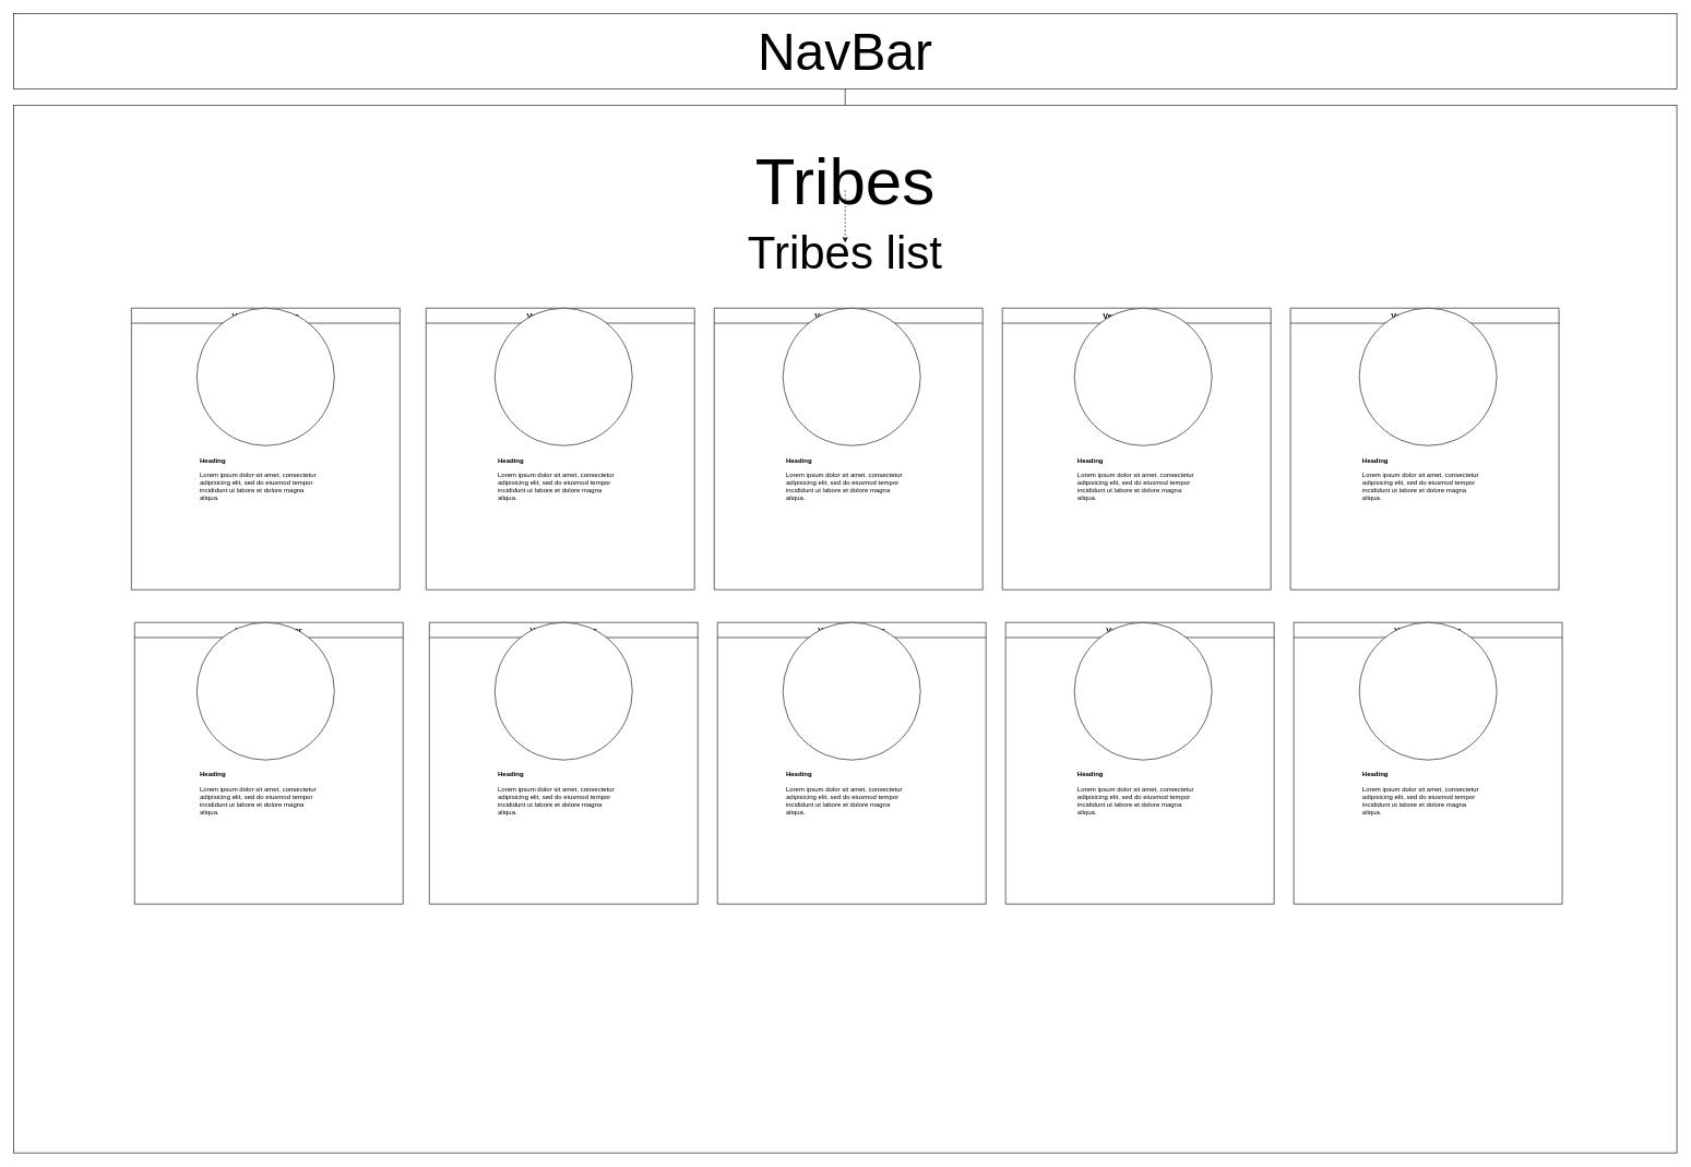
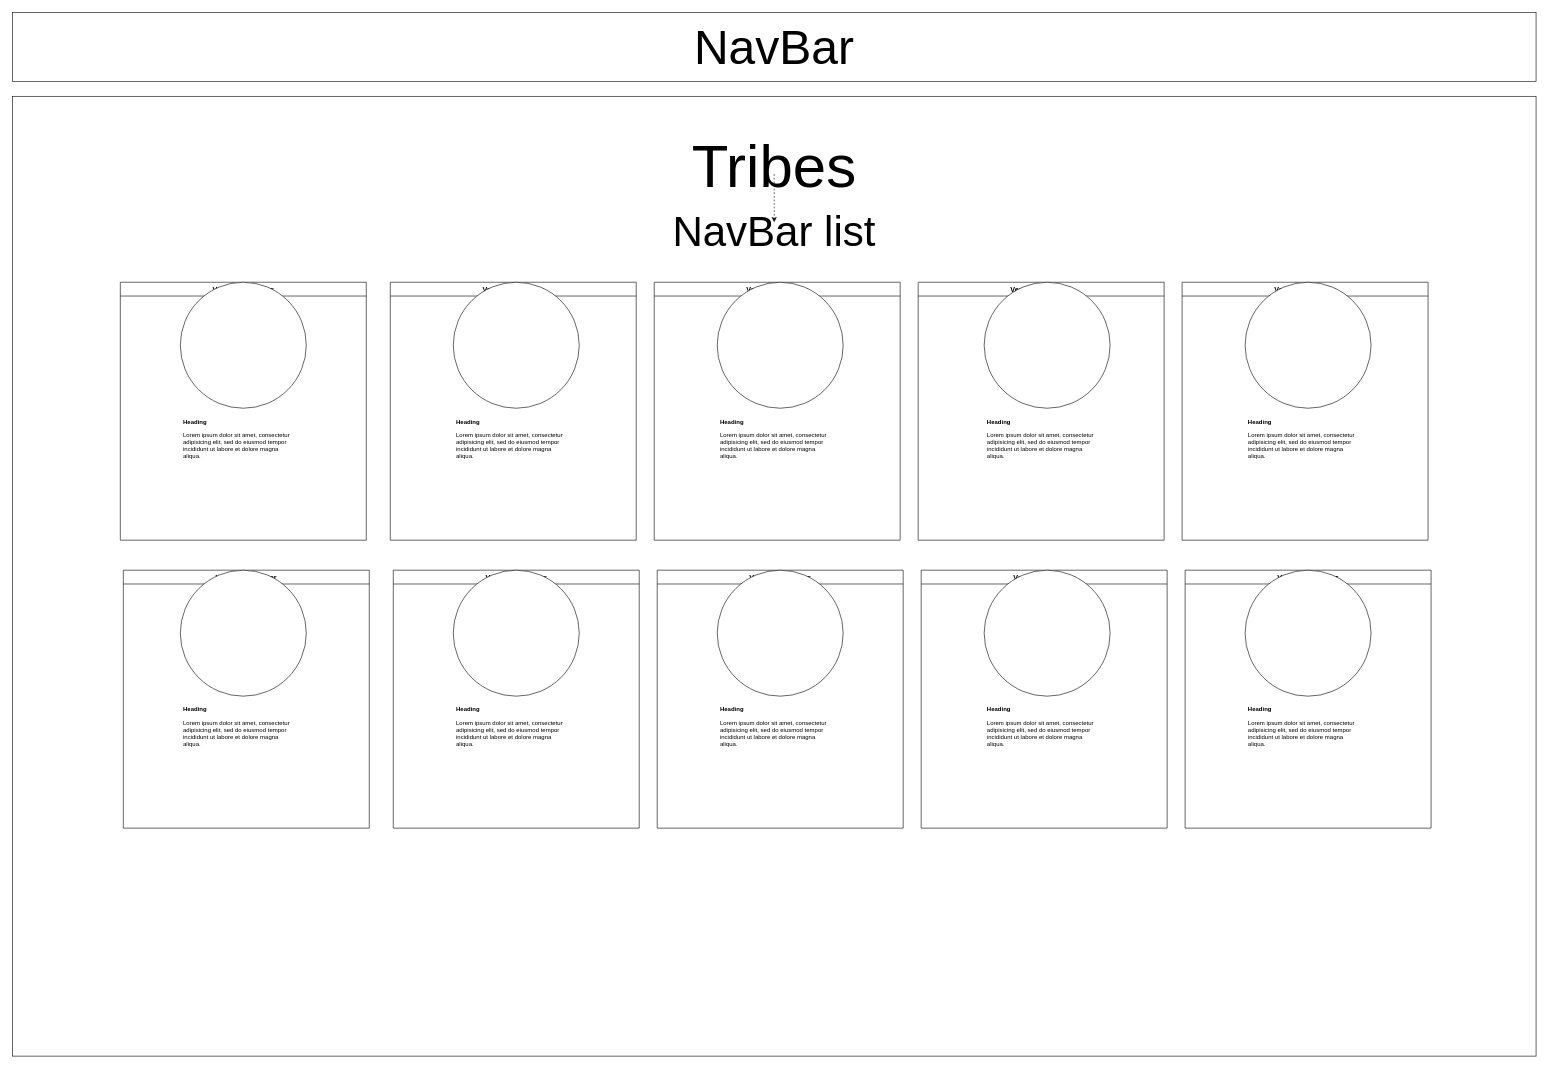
  <mxCell id="0" />
  <mxCell id="1" parent="0" />
- <mxCell id="2" value="" style="edgeStyle=orthogonalEdgeStyle;rounded=0;orthogonalLoop=1;jettySize=auto;html=1;fontSize=100;" edge="1" parent="1" source="3" target="30"><mxGeometry relative="1" as="geometry" /></mxCell>
  <mxCell id="3" value="&lt;font style=&quot;font-size: 80px;&quot;&gt;NavBar&lt;/font&gt;" style="rounded=0;whiteSpace=wrap;html=1;" vertex="1" parent="1"><mxGeometry x="20" y="20" width="2540" height="115" as="geometry" /></mxCell>
  <mxCell id="4" value="" style="rounded=0;whiteSpace=wrap;html=1;fontSize=80;" vertex="1" parent="1"><mxGeometry x="20" y="160" width="2540" height="1600" as="geometry" /></mxCell>
  <mxCell id="5" value="Vertical Container" style="swimlane;fontSize=12;" vertex="1" parent="1"><mxGeometry x="650" y="470" width="410" height="430" as="geometry" /></mxCell>
  <mxCell id="6" value="" style="ellipse;whiteSpace=wrap;html=1;aspect=fixed;fontSize=70;" vertex="1" parent="5"><mxGeometry x="105" width="210" height="210" as="geometry" /></mxCell>
  <mxCell id="7" value="&lt;h1 style=&quot;font-size: 10px;&quot;&gt;&lt;font style=&quot;font-size: 10px;&quot;&gt;Heading&lt;/font&gt;&lt;/h1&gt;&lt;p style=&quot;font-size: 10px;&quot;&gt;&lt;font style=&quot;font-size: 10px;&quot;&gt;Lorem ipsum dolor sit amet, consectetur adipisicing elit, sed do eiusmod tempor incididunt ut labore et dolore magna aliqua.&lt;/font&gt;&lt;/p&gt;" style="text;html=1;strokeColor=none;fillColor=none;spacing=5;spacingTop=-20;whiteSpace=wrap;overflow=hidden;rounded=0;fontSize=70;" vertex="1" parent="5"><mxGeometry x="105" y="230" width="190" height="120" as="geometry" /></mxCell>
  <mxCell id="8" value="Vertical Container" style="swimlane;fontSize=12;" vertex="1" parent="1"><mxGeometry x="1090" y="470" width="410" height="430" as="geometry" /></mxCell>
  <mxCell id="9" value="" style="ellipse;whiteSpace=wrap;html=1;aspect=fixed;fontSize=70;" vertex="1" parent="8"><mxGeometry x="105" width="210" height="210" as="geometry" /></mxCell>
  <mxCell id="10" value="&lt;h1 style=&quot;font-size: 10px;&quot;&gt;&lt;font style=&quot;font-size: 10px;&quot;&gt;Heading&lt;/font&gt;&lt;/h1&gt;&lt;p style=&quot;font-size: 10px;&quot;&gt;&lt;font style=&quot;font-size: 10px;&quot;&gt;Lorem ipsum dolor sit amet, consectetur adipisicing elit, sed do eiusmod tempor incididunt ut labore et dolore magna aliqua.&lt;/font&gt;&lt;/p&gt;" style="text;html=1;strokeColor=none;fillColor=none;spacing=5;spacingTop=-20;whiteSpace=wrap;overflow=hidden;rounded=0;fontSize=70;" vertex="1" parent="8"><mxGeometry x="105" y="230" width="190" height="120" as="geometry" /></mxCell>
  <mxCell id="11" value="Vertical Container" style="swimlane;fontSize=12;" vertex="1" parent="1"><mxGeometry x="1530" y="470" width="410" height="430" as="geometry" /></mxCell>
  <mxCell id="12" value="Vertical Container" style="swimlane;fontSize=12;" vertex="1" parent="1"><mxGeometry x="1970" y="470" width="410" height="430" as="geometry" /></mxCell>
  <mxCell id="13" value="Vertical Container" style="swimlane;fontSize=12;" vertex="1" parent="1"><mxGeometry x="200" y="470" width="410" height="430" as="geometry" /></mxCell>
  <mxCell id="14" value="" style="ellipse;whiteSpace=wrap;html=1;aspect=fixed;fontSize=70;" vertex="1" parent="13"><mxGeometry x="100" width="210" height="210" as="geometry" /></mxCell>
  <mxCell id="15" value="&lt;h1 style=&quot;font-size: 10px;&quot;&gt;&lt;font style=&quot;font-size: 10px;&quot;&gt;Heading&lt;/font&gt;&lt;/h1&gt;&lt;p style=&quot;font-size: 10px;&quot;&gt;&lt;font style=&quot;font-size: 10px;&quot;&gt;Lorem ipsum dolor sit amet, consectetur adipisicing elit, sed do eiusmod tempor incididunt ut labore et dolore magna aliqua.&lt;/font&gt;&lt;/p&gt;" style="text;html=1;strokeColor=none;fillColor=none;spacing=5;spacingTop=-20;whiteSpace=wrap;overflow=hidden;rounded=0;fontSize=70;" vertex="1" parent="13"><mxGeometry x="100" y="230" width="190" height="120" as="geometry" /></mxCell>
  <mxCell id="16" value="Vertical Container" style="swimlane;fontSize=12;" vertex="1" parent="1"><mxGeometry x="655" y="950" width="410" height="430" as="geometry" /></mxCell>
  <mxCell id="17" value="" style="ellipse;whiteSpace=wrap;html=1;aspect=fixed;fontSize=70;" vertex="1" parent="16"><mxGeometry x="100" width="210" height="210" as="geometry" /></mxCell>
  <mxCell id="18" value="&lt;h1 style=&quot;font-size: 10px;&quot;&gt;&lt;font style=&quot;font-size: 10px;&quot;&gt;Heading&lt;/font&gt;&lt;/h1&gt;&lt;p style=&quot;font-size: 10px;&quot;&gt;&lt;font style=&quot;font-size: 10px;&quot;&gt;Lorem ipsum dolor sit amet, consectetur adipisicing elit, sed do eiusmod tempor incididunt ut labore et dolore magna aliqua.&lt;/font&gt;&lt;/p&gt;" style="text;html=1;strokeColor=none;fillColor=none;spacing=5;spacingTop=-20;whiteSpace=wrap;overflow=hidden;rounded=0;fontSize=70;" vertex="1" parent="16"><mxGeometry x="100" y="230" width="190" height="120" as="geometry" /></mxCell>
  <mxCell id="19" value="Vertical Container" style="swimlane;fontSize=12;" vertex="1" parent="1"><mxGeometry x="1095" y="950" width="410" height="430" as="geometry" /></mxCell>
  <mxCell id="20" value="" style="ellipse;whiteSpace=wrap;html=1;aspect=fixed;fontSize=70;" vertex="1" parent="19"><mxGeometry x="100" width="210" height="210" as="geometry" /></mxCell>
  <mxCell id="21" value="&lt;h1 style=&quot;font-size: 10px;&quot;&gt;&lt;font style=&quot;font-size: 10px;&quot;&gt;Heading&lt;/font&gt;&lt;/h1&gt;&lt;p style=&quot;font-size: 10px;&quot;&gt;&lt;font style=&quot;font-size: 10px;&quot;&gt;Lorem ipsum dolor sit amet, consectetur adipisicing elit, sed do eiusmod tempor incididunt ut labore et dolore magna aliqua.&lt;/font&gt;&lt;/p&gt;" style="text;html=1;strokeColor=none;fillColor=none;spacing=5;spacingTop=-20;whiteSpace=wrap;overflow=hidden;rounded=0;fontSize=70;" vertex="1" parent="19"><mxGeometry x="100" y="230" width="190" height="120" as="geometry" /></mxCell>
  <mxCell id="22" value="Vertical Container" style="swimlane;fontSize=12;" vertex="1" parent="1"><mxGeometry x="1535" y="950" width="410" height="430" as="geometry" /></mxCell>
  <mxCell id="23" value="Vertical Container" style="swimlane;fontSize=12;" vertex="1" parent="1"><mxGeometry x="1975" y="950" width="410" height="430" as="geometry" /></mxCell>
  <mxCell id="24" value="" style="ellipse;whiteSpace=wrap;html=1;aspect=fixed;fontSize=70;" vertex="1" parent="23"><mxGeometry x="100" width="210" height="210" as="geometry" /></mxCell>
  <mxCell id="25" value="&lt;h1 style=&quot;font-size: 10px;&quot;&gt;&lt;font style=&quot;font-size: 10px;&quot;&gt;Heading&lt;/font&gt;&lt;/h1&gt;&lt;p style=&quot;font-size: 10px;&quot;&gt;&lt;font style=&quot;font-size: 10px;&quot;&gt;Lorem ipsum dolor sit amet, consectetur adipisicing elit, sed do eiusmod tempor incididunt ut labore et dolore magna aliqua.&lt;/font&gt;&lt;/p&gt;" style="text;html=1;strokeColor=none;fillColor=none;spacing=5;spacingTop=-20;whiteSpace=wrap;overflow=hidden;rounded=0;fontSize=70;" vertex="1" parent="23"><mxGeometry x="100" y="230" width="190" height="120" as="geometry" /></mxCell>
  <mxCell id="26" value="" style="ellipse;whiteSpace=wrap;html=1;aspect=fixed;fontSize=70;" vertex="1" parent="23"><mxGeometry x="100" y="-480" width="210" height="210" as="geometry" /></mxCell>
  <mxCell id="27" value="&lt;h1 style=&quot;font-size: 10px;&quot;&gt;&lt;font style=&quot;font-size: 10px;&quot;&gt;Heading&lt;/font&gt;&lt;/h1&gt;&lt;p style=&quot;font-size: 10px;&quot;&gt;&lt;font style=&quot;font-size: 10px;&quot;&gt;Lorem ipsum dolor sit amet, consectetur adipisicing elit, sed do eiusmod tempor incididunt ut labore et dolore magna aliqua.&lt;/font&gt;&lt;/p&gt;" style="text;html=1;strokeColor=none;fillColor=none;spacing=5;spacingTop=-20;whiteSpace=wrap;overflow=hidden;rounded=0;fontSize=70;" vertex="1" parent="23"><mxGeometry x="100" y="-250" width="190" height="120" as="geometry" /></mxCell>
  <mxCell id="28" value="Vertical Container" style="swimlane;fontSize=12;" vertex="1" parent="1"><mxGeometry x="205" y="950" width="410" height="430" as="geometry" /></mxCell>
  <mxCell id="29" value="" style="edgeStyle=orthogonalEdgeStyle;rounded=0;orthogonalLoop=1;jettySize=auto;html=1;fontSize=100;dashed=1;" edge="1" parent="1" source="30" target="31"><mxGeometry relative="1" as="geometry" /></mxCell>
  <mxCell id="30" value="&lt;h1 style=&quot;font-size: 100px;&quot;&gt;&lt;span style=&quot;font-weight: normal;&quot;&gt;Tribes&lt;/span&gt;&lt;/h1&gt;" style="text;html=1;strokeColor=none;fillColor=none;align=center;verticalAlign=middle;whiteSpace=wrap;rounded=0;fontSize=12;" vertex="1" parent="1"><mxGeometry x="1260" y="260" width="60" height="30" as="geometry" /></mxCell>
- <mxCell id="31" value="&lt;h2&gt;&lt;font size=&quot;1&quot;&gt;&lt;span style=&quot;font-weight: normal; font-size: 70px;&quot;&gt;Tribes list&lt;/span&gt;&lt;/font&gt;&lt;/h2&gt;" style="text;html=1;strokeColor=none;fillColor=none;align=center;verticalAlign=middle;whiteSpace=wrap;rounded=0;fontSize=12;" vertex="1" parent="1"><mxGeometry x="1050" y="370" width="480" height="30" as="geometry" /></mxCell>
+ <mxCell id="31" value="&lt;h2&gt;&lt;font size=&quot;1&quot;&gt;&lt;span style=&quot;font-weight: normal; font-size: 70px;&quot;&gt;NavBar list&lt;/span&gt;&lt;/font&gt;&lt;/h2&gt;" style="text;html=1;strokeColor=none;fillColor=none;align=center;verticalAlign=middle;whiteSpace=wrap;rounded=0;fontSize=12;" vertex="1" parent="1"><mxGeometry x="1050" y="370" width="480" height="30" as="geometry" /></mxCell>
  <mxCell id="32" value="" style="ellipse;whiteSpace=wrap;html=1;aspect=fixed;fontSize=70;" vertex="1" parent="1"><mxGeometry x="300" y="950" width="210" height="210" as="geometry" /></mxCell>
  <mxCell id="33" value="&lt;h1 style=&quot;font-size: 10px;&quot;&gt;&lt;font style=&quot;font-size: 10px;&quot;&gt;Heading&lt;/font&gt;&lt;/h1&gt;&lt;p style=&quot;font-size: 10px;&quot;&gt;&lt;font style=&quot;font-size: 10px;&quot;&gt;Lorem ipsum dolor sit amet, consectetur adipisicing elit, sed do eiusmod tempor incididunt ut labore et dolore magna aliqua.&lt;/font&gt;&lt;/p&gt;" style="text;html=1;strokeColor=none;fillColor=none;spacing=5;spacingTop=-20;whiteSpace=wrap;overflow=hidden;rounded=0;fontSize=70;" vertex="1" parent="1"><mxGeometry x="300" y="1180" width="190" height="120" as="geometry" /></mxCell>
  <mxCell id="34" value="" style="ellipse;whiteSpace=wrap;html=1;aspect=fixed;fontSize=70;" vertex="1" parent="1"><mxGeometry x="1640" y="950" width="210" height="210" as="geometry" /></mxCell>
  <mxCell id="35" value="&lt;h1 style=&quot;font-size: 10px;&quot;&gt;&lt;font style=&quot;font-size: 10px;&quot;&gt;Heading&lt;/font&gt;&lt;/h1&gt;&lt;p style=&quot;font-size: 10px;&quot;&gt;&lt;font style=&quot;font-size: 10px;&quot;&gt;Lorem ipsum dolor sit amet, consectetur adipisicing elit, sed do eiusmod tempor incididunt ut labore et dolore magna aliqua.&lt;/font&gt;&lt;/p&gt;" style="text;html=1;strokeColor=none;fillColor=none;spacing=5;spacingTop=-20;whiteSpace=wrap;overflow=hidden;rounded=0;fontSize=70;" vertex="1" parent="1"><mxGeometry x="1640" y="1180" width="190" height="120" as="geometry" /></mxCell>
  <mxCell id="36" value="" style="ellipse;whiteSpace=wrap;html=1;aspect=fixed;fontSize=70;" vertex="1" parent="1"><mxGeometry x="1640" y="470" width="210" height="210" as="geometry" /></mxCell>
  <mxCell id="37" value="&lt;h1 style=&quot;font-size: 10px;&quot;&gt;&lt;font style=&quot;font-size: 10px;&quot;&gt;Heading&lt;/font&gt;&lt;/h1&gt;&lt;p style=&quot;font-size: 10px;&quot;&gt;&lt;font style=&quot;font-size: 10px;&quot;&gt;Lorem ipsum dolor sit amet, consectetur adipisicing elit, sed do eiusmod tempor incididunt ut labore et dolore magna aliqua.&lt;/font&gt;&lt;/p&gt;" style="text;html=1;strokeColor=none;fillColor=none;spacing=5;spacingTop=-20;whiteSpace=wrap;overflow=hidden;rounded=0;fontSize=70;" vertex="1" parent="1"><mxGeometry x="1640" y="700" width="190" height="120" as="geometry" /></mxCell>
